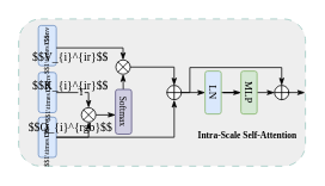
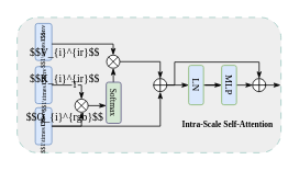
  <mxCell id="0" />
  <mxCell id="1" parent="0" />
  <mxCell id="2" value="" style="rounded=1;whiteSpace=wrap;html=1;fontFamily=Times New Roman;fontSize=11;labelBackgroundColor=default;dashed=1;fillColor=#eeeeee;strokeColor=#9AC7BF;dashPattern=8 8;" vertex="1" parent="1"><mxGeometry x="20" y="20.7" width="320" height="164.6" as="geometry" /></mxCell>
  <mxCell id="3" value="" style="rounded=1;whiteSpace=wrap;html=1;fontFamily=Times New Roman;fillColor=#dae8fc;strokeColor=#6c8ebf;horizontal=0;" vertex="1" parent="1"><mxGeometry x="42.04" y="28" width="20" height="45" as="geometry" /></mxCell>
  <mxCell id="4" value="" style="rounded=1;whiteSpace=wrap;html=1;fontFamily=Times New Roman;fillColor=#dae8fc;strokeColor=#6c8ebf;" vertex="1" parent="1"><mxGeometry x="42.04" y="130.5" width="20" height="45" as="geometry" /></mxCell>
  <mxCell id="5" value="" style="rounded=1;whiteSpace=wrap;html=1;fontFamily=Times New Roman;fillColor=#dae8fc;strokeColor=#6c8ebf;" vertex="1" parent="1"><mxGeometry x="42.04" y="80.5" width="20" height="45" as="geometry" /></mxCell>
  <mxCell id="6" value="" style="group" vertex="1" connectable="0" parent="1"><mxGeometry x="41.04" y="25" width="20" height="51" as="geometry" /></mxCell>
  <mxCell id="7" value="Conv" style="text;html=1;align=center;verticalAlign=middle;whiteSpace=wrap;rounded=0;fontFamily=Times New Roman;fontSize=9;fontColor=default;labelBackgroundColor=none;rotation=-90;" vertex="1" parent="6"><mxGeometry x="-5" y="5" width="30" height="20" as="geometry" /></mxCell>
  <mxCell id="8" value="&lt;span style=&quot;font-family: &amp;quot;Times New Roman&amp;quot;;&quot;&gt;$$1\times1$$&lt;/span&gt;" style="text;html=1;align=center;verticalAlign=middle;whiteSpace=wrap;rounded=0;fontFamily=Helvetica;fontSize=8;fontColor=default;labelBackgroundColor=none;rotation=-90;" vertex="1" parent="6"><mxGeometry x="-5" y="26" width="30" height="20" as="geometry" /></mxCell>
  <mxCell id="9" value="" style="group" vertex="1" connectable="0" parent="1"><mxGeometry x="41" y="128.5" width="20" height="51" as="geometry" /></mxCell>
  <mxCell id="10" value="&lt;span style=&quot;font-family: &amp;quot;Times New Roman&amp;quot;;&quot;&gt;$$1\times1$$&lt;/span&gt;" style="text;html=1;align=center;verticalAlign=middle;whiteSpace=wrap;rounded=0;fontFamily=Helvetica;fontSize=8;fontColor=default;labelBackgroundColor=none;rotation=-90;" vertex="1" parent="9"><mxGeometry x="-5" y="26" width="30" height="20" as="geometry" /></mxCell>
  <mxCell id="11" value="Conv" style="text;html=1;align=center;verticalAlign=middle;whiteSpace=wrap;rounded=0;fontFamily=Times New Roman;fontSize=9;fontColor=default;labelBackgroundColor=none;rotation=-90;" vertex="1" parent="9"><mxGeometry x="-5" y="5" width="30" height="20" as="geometry" /></mxCell>
  <mxCell id="12" value="" style="group" vertex="1" connectable="0" parent="1"><mxGeometry x="42.04" y="78" width="20" height="51" as="geometry" /></mxCell>
  <mxCell id="13" value="&lt;span style=&quot;font-family: &amp;quot;Times New Roman&amp;quot;;&quot;&gt;$$1\times1$$&lt;/span&gt;" style="text;html=1;align=center;verticalAlign=middle;whiteSpace=wrap;rounded=0;fontFamily=Helvetica;fontSize=8;fontColor=default;labelBackgroundColor=none;rotation=-90;" vertex="1" parent="12"><mxGeometry x="-5" y="26" width="30" height="20" as="geometry" /></mxCell>
  <mxCell id="14" value="Conv" style="text;html=1;align=center;verticalAlign=middle;whiteSpace=wrap;rounded=0;fontFamily=Times New Roman;fontSize=9;fontColor=default;labelBackgroundColor=none;rotation=-90;" vertex="1" parent="12"><mxGeometry x="-5" y="5" width="30" height="20" as="geometry" /></mxCell>
  <mxCell id="15" value="Intra-Scale Self-Attention" style="text;html=1;align=center;verticalAlign=middle;whiteSpace=wrap;rounded=0;fontFamily=Times New Roman;fontSize=10;fontStyle=1" vertex="1" parent="1"><mxGeometry x="215" y="139.5" width="120.5" height="23" as="geometry" /></mxCell>
  <mxCell id="16" style="edgeStyle=orthogonalEdgeStyle;shape=connector;rounded=0;orthogonalLoop=1;jettySize=auto;html=1;entryX=0.5;entryY=0;entryDx=0;entryDy=0;strokeColor=default;align=center;verticalAlign=middle;fontFamily=Helvetica;fontSize=11;fontColor=default;labelBackgroundColor=default;endArrow=classicThin;endFill=1;" edge="1" parent="1" source="3" target="38"><mxGeometry relative="1" as="geometry"><Array as="points"><mxPoint x="136.04" y="53" /></Array></mxGeometry></mxCell>
  <mxCell id="17" style="edgeStyle=orthogonalEdgeStyle;shape=connector;rounded=0;orthogonalLoop=1;jettySize=auto;html=1;entryX=0.5;entryY=0;entryDx=0;entryDy=0;strokeColor=default;align=center;verticalAlign=middle;fontFamily=Times New Roman;fontSize=11;fontColor=default;labelBackgroundColor=default;endArrow=classicThin;endFill=1;" edge="1" parent="1" source="5" target="27"><mxGeometry relative="1" as="geometry"><mxPoint x="98.04" y="118" as="targetPoint" /><Array as="points"><mxPoint x="98.04" y="103" /></Array></mxGeometry></mxCell>
  <mxCell id="18" value="&lt;font face=&quot;Times New Roman&quot;&gt;T&lt;/font&gt;" style="edgeLabel;html=1;align=center;verticalAlign=middle;resizable=0;points=[];fontFamily=Helvetica;fontSize=11;fontColor=default;labelBackgroundColor=#EEEEEE;" vertex="1" connectable="0" parent="17"><mxGeometry x="0.213" relative="1" as="geometry"><mxPoint x="-5" y="-1" as="offset" /></mxGeometry></mxCell>
  <mxCell id="19" style="edgeStyle=orthogonalEdgeStyle;shape=connector;rounded=0;orthogonalLoop=1;jettySize=auto;html=1;entryX=0.5;entryY=1;entryDx=0;entryDy=0;strokeColor=default;align=center;verticalAlign=middle;fontFamily=Times New Roman;fontSize=11;fontColor=default;labelBackgroundColor=default;endArrow=classicThin;endFill=1;" edge="1" parent="1" source="4" target="27"><mxGeometry relative="1" as="geometry"><mxPoint x="98.04" y="138" as="targetPoint" /><Array as="points"><mxPoint x="98.04" y="153" /></Array></mxGeometry></mxCell>
  <mxCell id="20" style="shape=connector;rounded=0;orthogonalLoop=1;jettySize=auto;html=1;entryX=0.5;entryY=1;entryDx=0;entryDy=0;strokeColor=default;align=center;verticalAlign=middle;fontFamily=Helvetica;fontSize=11;fontColor=default;labelBackgroundColor=default;endArrow=classicThin;endFill=1;" edge="1" parent="1" source="22" target="38"><mxGeometry relative="1" as="geometry" /></mxCell>
  <mxCell id="21" style="edgeStyle=orthogonalEdgeStyle;shape=connector;rounded=0;orthogonalLoop=1;jettySize=auto;html=1;entryX=1;entryY=0.5;entryDx=0;entryDy=0;strokeColor=default;align=center;verticalAlign=middle;fontFamily=Times New Roman;fontSize=11;fontColor=default;labelBackgroundColor=default;endArrow=classicThin;endFill=1;" edge="1" parent="1" source="25" target="29"><mxGeometry relative="1" as="geometry" /></mxCell>
- <mxCell id="22" value="Softmax" style="rounded=1;whiteSpace=wrap;html=1;horizontal=0;flipV=0;flipH=0;rotation=-180;fontFamily=Times New Roman;fillColor=#d0cee2;strokeColor=#56517e;spacingTop=-2;fontSize=10;" vertex="1" parent="1"><mxGeometry x="128.04" y="99.5" width="18" height="50" as="geometry" /></mxCell>
+ <mxCell id="22" value="Softmax" style="rounded=1;whiteSpace=wrap;html=1;horizontal=0;flipV=0;flipH=0;rotation=-180;fontFamily=Times New Roman;fillColor=#d5e8d4;strokeColor=#56517e;spacingTop=-2;fontSize=10;" vertex="1" parent="1"><mxGeometry x="128.04" y="99.5" width="18" height="50" as="geometry" /></mxCell>
  <mxCell id="23" style="edgeStyle=orthogonalEdgeStyle;shape=connector;rounded=0;orthogonalLoop=1;jettySize=auto;html=1;entryX=1;entryY=0.5;entryDx=0;entryDy=0;strokeColor=default;align=center;verticalAlign=middle;fontFamily=Times New Roman;fontSize=11;fontColor=default;labelBackgroundColor=default;endArrow=classicThin;endFill=1;" edge="1" parent="1" target="25"><mxGeometry relative="1" as="geometry"><mxPoint x="201.04" y="103.014" as="sourcePoint" /></mxGeometry></mxCell>
  <mxCell id="24" style="edgeStyle=orthogonalEdgeStyle;shape=connector;rounded=0;orthogonalLoop=1;jettySize=auto;html=1;entryX=0;entryY=0.5;entryDx=0;entryDy=0;strokeColor=default;align=center;verticalAlign=middle;fontFamily=Times New Roman;fontSize=11;fontColor=default;labelBackgroundColor=default;endArrow=classicThin;endFill=1;" edge="1" parent="1"><mxGeometry relative="1" as="geometry"><mxPoint x="286.04" y="103" as="sourcePoint" /><mxPoint x="305.52" y="103" as="targetPoint" /></mxGeometry></mxCell>
  <mxCell id="25" value="LN" style="rounded=1;whiteSpace=wrap;html=1;fontFamily=Times New Roman;horizontal=0;rotation=-180;fillColor=#dae8fc;strokeColor=#82b366;" vertex="1" parent="1"><mxGeometry x="228.04" y="79" width="18" height="48" as="geometry" /></mxCell>
  <mxCell id="26" value="" style="group;fontFamily=Times New Roman;" vertex="1" connectable="0" parent="1"><mxGeometry x="90.04" y="120" width="16" height="16" as="geometry" /></mxCell>
  <mxCell id="27" value="" style="ellipse;whiteSpace=wrap;html=1;aspect=fixed;fontFamily=Times New Roman;" vertex="1" parent="26"><mxGeometry width="16" height="16" as="geometry" /></mxCell>
  <mxCell id="28" value="" style="shape=umlDestroy;whiteSpace=wrap;html=1;strokeWidth=1;targetShapes=umlLifeline;fontFamily=Times New Roman;fontSize=11;fontColor=default;labelBackgroundColor=default;" vertex="1" parent="26"><mxGeometry x="2.004" y="2.004" width="12" height="12" as="geometry" /></mxCell>
- <mxCell id="29" value="MLP" style="rounded=1;whiteSpace=wrap;html=1;fontFamily=Times New Roman;horizontal=0;rotation=-180;fillColor=#d5e8d4;strokeColor=#82b366;" vertex="1" parent="1"><mxGeometry x="268.04" y="79" width="18" height="48" as="geometry" /></mxCell>
+ <mxCell id="29" value="MLP" style="rounded=1;whiteSpace=wrap;html=1;fontFamily=Times New Roman;horizontal=0;rotation=-180;fillColor=#dae8fc;strokeColor=#82b366;" vertex="1" parent="1"><mxGeometry x="268.04" y="79" width="18" height="48" as="geometry" /></mxCell>
  <mxCell id="30" style="edgeStyle=orthogonalEdgeStyle;shape=connector;rounded=0;orthogonalLoop=1;jettySize=auto;html=1;entryX=0.5;entryY=0;entryDx=0;entryDy=0;strokeColor=default;align=center;verticalAlign=middle;fontFamily=Times New Roman;fontSize=11;fontColor=default;labelBackgroundColor=default;endArrow=classicThin;endFill=1;" edge="1" parent="1" source="31" target="41"><mxGeometry relative="1" as="geometry"><Array as="points"><mxPoint x="211.04" y="103" /><mxPoint x="211.04" y="75" /><mxPoint x="313.04" y="75" /></Array></mxGeometry></mxCell>
  <mxCell id="31" value="" style="ellipse;whiteSpace=wrap;html=1;aspect=fixed;container=0;fontFamily=Times New Roman;" vertex="1" parent="1"><mxGeometry x="185.52" y="95" width="16" height="16" as="geometry" /></mxCell>
  <mxCell id="32" value="" style="shape=umlDestroy;whiteSpace=wrap;html=1;strokeWidth=1;targetShapes=umlLifeline;fontFamily=Times New Roman;fontSize=11;fontColor=default;labelBackgroundColor=default;container=0;rotation=45;" vertex="1" parent="1"><mxGeometry x="187.524" y="97" width="12" height="12" as="geometry" /></mxCell>
  <mxCell id="33" style="edgeStyle=orthogonalEdgeStyle;shape=connector;rounded=0;orthogonalLoop=1;jettySize=auto;html=1;entryX=1;entryY=0.5;entryDx=0;entryDy=0;strokeColor=default;align=center;verticalAlign=middle;fontFamily=Times New Roman;fontSize=11;fontColor=default;labelBackgroundColor=default;endArrow=classicThin;endFill=1;" edge="1" parent="1"><mxGeometry relative="1" as="geometry"><mxPoint x="106.044" y="128" as="sourcePoint" /><mxPoint x="128.04" y="128" as="targetPoint" /></mxGeometry></mxCell>
  <mxCell id="34" value="&lt;span style=&quot;font-size: 13px;&quot;&gt;$$Q_{i}^{rgb}$$&lt;/span&gt;" style="text;html=1;align=center;verticalAlign=middle;whiteSpace=wrap;rounded=0;fontFamily=Times New Roman;fontSize=11;fontColor=default;labelBackgroundColor=none;" vertex="1" parent="1"><mxGeometry x="70" y="130.5" width="16" height="20" as="geometry" /></mxCell>
  <mxCell id="35" value="&lt;span style=&quot;font-size: 13px;&quot;&gt;$$K_{i}^{ir}$$&lt;/span&gt;" style="text;html=1;align=center;verticalAlign=middle;whiteSpace=wrap;rounded=0;fontFamily=Times New Roman;fontSize=11;fontColor=default;labelBackgroundColor=none;" vertex="1" parent="1"><mxGeometry x="69.52" y="84.51" width="16" height="20" as="geometry" /></mxCell>
  <mxCell id="36" value="&lt;span style=&quot;font-size: 13px;&quot;&gt;$$V_{i}^{ir}$$&lt;/span&gt;" style="text;html=1;align=center;verticalAlign=middle;whiteSpace=wrap;rounded=0;fontFamily=Times New Roman;fontSize=11;fontColor=default;labelBackgroundColor=none;" vertex="1" parent="1"><mxGeometry x="69.52" y="53" width="16" height="20" as="geometry" /></mxCell>
  <mxCell id="37" style="edgeStyle=orthogonalEdgeStyle;rounded=0;orthogonalLoop=1;jettySize=auto;html=1;entryX=0.5;entryY=0;entryDx=0;entryDy=0;endArrow=classicThin;endFill=1;" edge="1" parent="1" source="38" target="31"><mxGeometry relative="1" as="geometry" /></mxCell>
  <mxCell id="38" value="" style="ellipse;whiteSpace=wrap;html=1;aspect=fixed;container=0;fontFamily=Times New Roman;" vertex="1" parent="1"><mxGeometry x="128.52" y="66.51" width="16" height="16" as="geometry" /></mxCell>
  <mxCell id="39" value="" style="shape=umlDestroy;whiteSpace=wrap;html=1;strokeWidth=1;targetShapes=umlLifeline;fontFamily=Times New Roman;fontSize=11;fontColor=default;labelBackgroundColor=default;" vertex="1" parent="1"><mxGeometry x="130.524" y="68.504" width="12" height="12" as="geometry" /></mxCell>
  <mxCell id="40" style="edgeStyle=orthogonalEdgeStyle;rounded=0;orthogonalLoop=1;jettySize=auto;html=1;entryX=0.998;entryY=0.991;entryDx=0;entryDy=0;entryPerimeter=0;endArrow=classicThin;endFill=1;" edge="1" parent="1" source="4" target="32"><mxGeometry relative="1" as="geometry" /></mxCell>
  <mxCell id="41" value="" style="ellipse;whiteSpace=wrap;html=1;aspect=fixed;container=0;fontFamily=Times New Roman;" vertex="1" parent="1"><mxGeometry x="305.52" y="95" width="16" height="16" as="geometry" /></mxCell>
  <mxCell id="42" value="" style="shape=umlDestroy;whiteSpace=wrap;html=1;strokeWidth=1;targetShapes=umlLifeline;fontFamily=Times New Roman;fontSize=11;fontColor=default;labelBackgroundColor=default;container=0;rotation=45;" vertex="1" parent="1"><mxGeometry x="307.524" y="97.004" width="12" height="12" as="geometry" /></mxCell>
  <mxCell id="43" style="edgeStyle=orthogonalEdgeStyle;shape=connector;rounded=0;orthogonalLoop=1;jettySize=auto;html=1;entryX=0;entryY=0.5;entryDx=0;entryDy=0;strokeColor=default;align=center;verticalAlign=middle;fontFamily=Times New Roman;fontSize=11;fontColor=default;labelBackgroundColor=default;endArrow=classicThin;endFill=1;" edge="1" parent="1"><mxGeometry relative="1" as="geometry"><mxPoint x="320.04" y="103" as="sourcePoint" /><mxPoint x="339.52" y="103" as="targetPoint" /></mxGeometry></mxCell>
